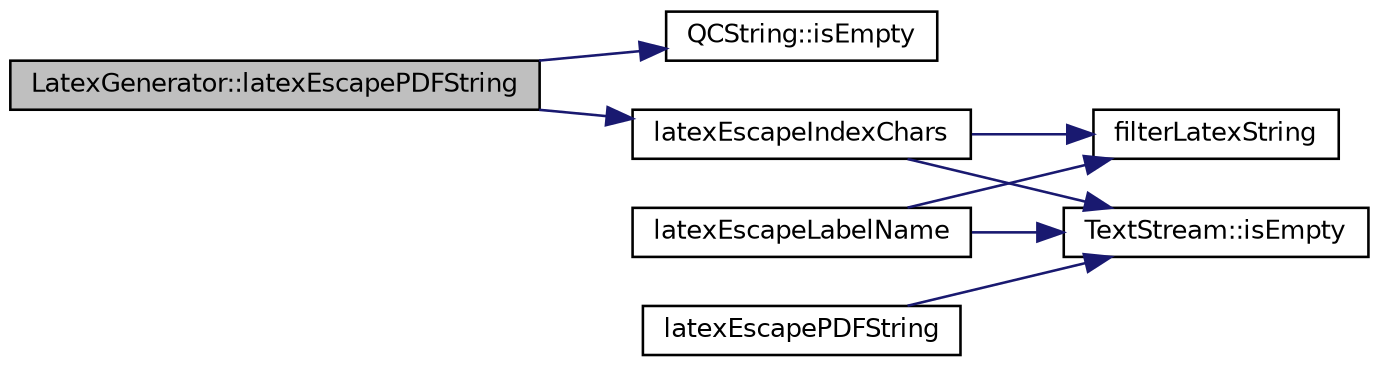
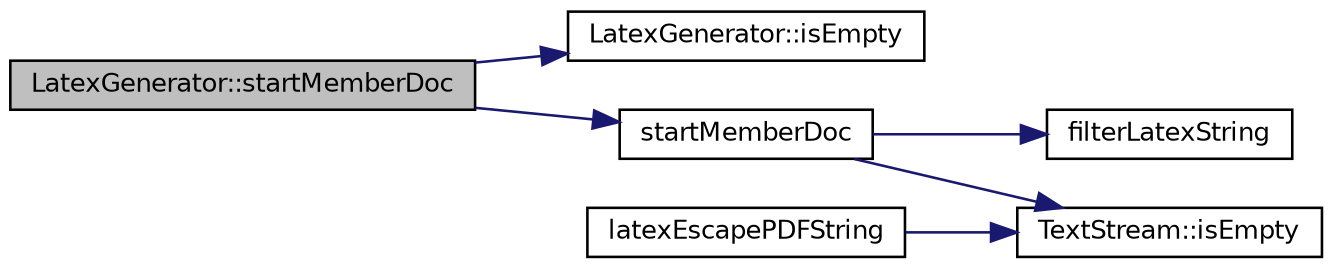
  digraph {
    rankdir=LR
    node [color=black fillcolor=white fontname=Helvetica fontsize=10 shape=record style=filled]
    edge [color=midnightblue fontname=Helvetica fontsize=10 labelfontname=Helvetica labelfontsize=10 style=solid]
-   n1 [fillcolor=grey75 fontcolor=black height=0.2 label="LatexGenerator::latexEscapePDFString" width=0.4]
-   n2 [height=0.2 label="QCString::isEmpty" width=0.4]
-   n3 [height=0.2 label=latexEscapeIndexChars width=0.4]
+   n1 [fillcolor=grey75 fontcolor=black height=0.2 label="LatexGenerator::startMemberDoc" width=0.4]
+   n2 [height=0.2 label="LatexGenerator::isEmpty" width=0.4]
+   n3 [height=0.2 label=startMemberDoc width=0.4]
    n4 [height=0.2 label=filterLatexString width=0.4]
    n5 [height=0.2 label="TextStream::isEmpty" width=0.4]
-   n6 [height=0.2 label=latexEscapeLabelName width=0.4]
    n7 [height=0.2 label=latexEscapePDFString width=0.4]
    n1 -> n2
    n1 -> n3
    n3 -> n4
    n3 -> n5
-   n6 -> n4
-   n6 -> n5
    n7 -> n5
  }
